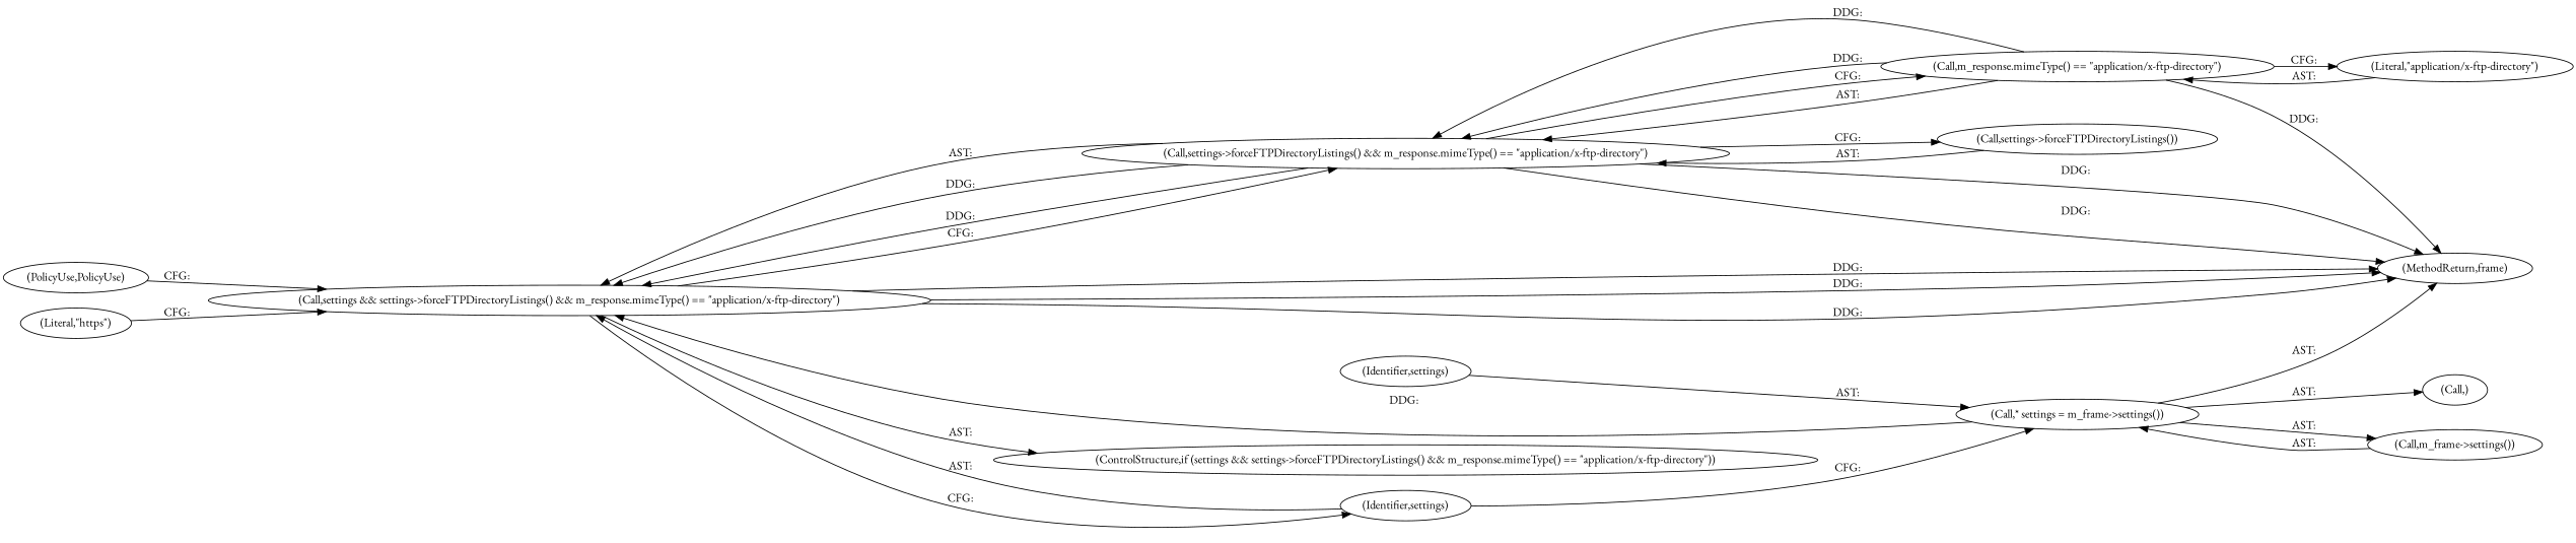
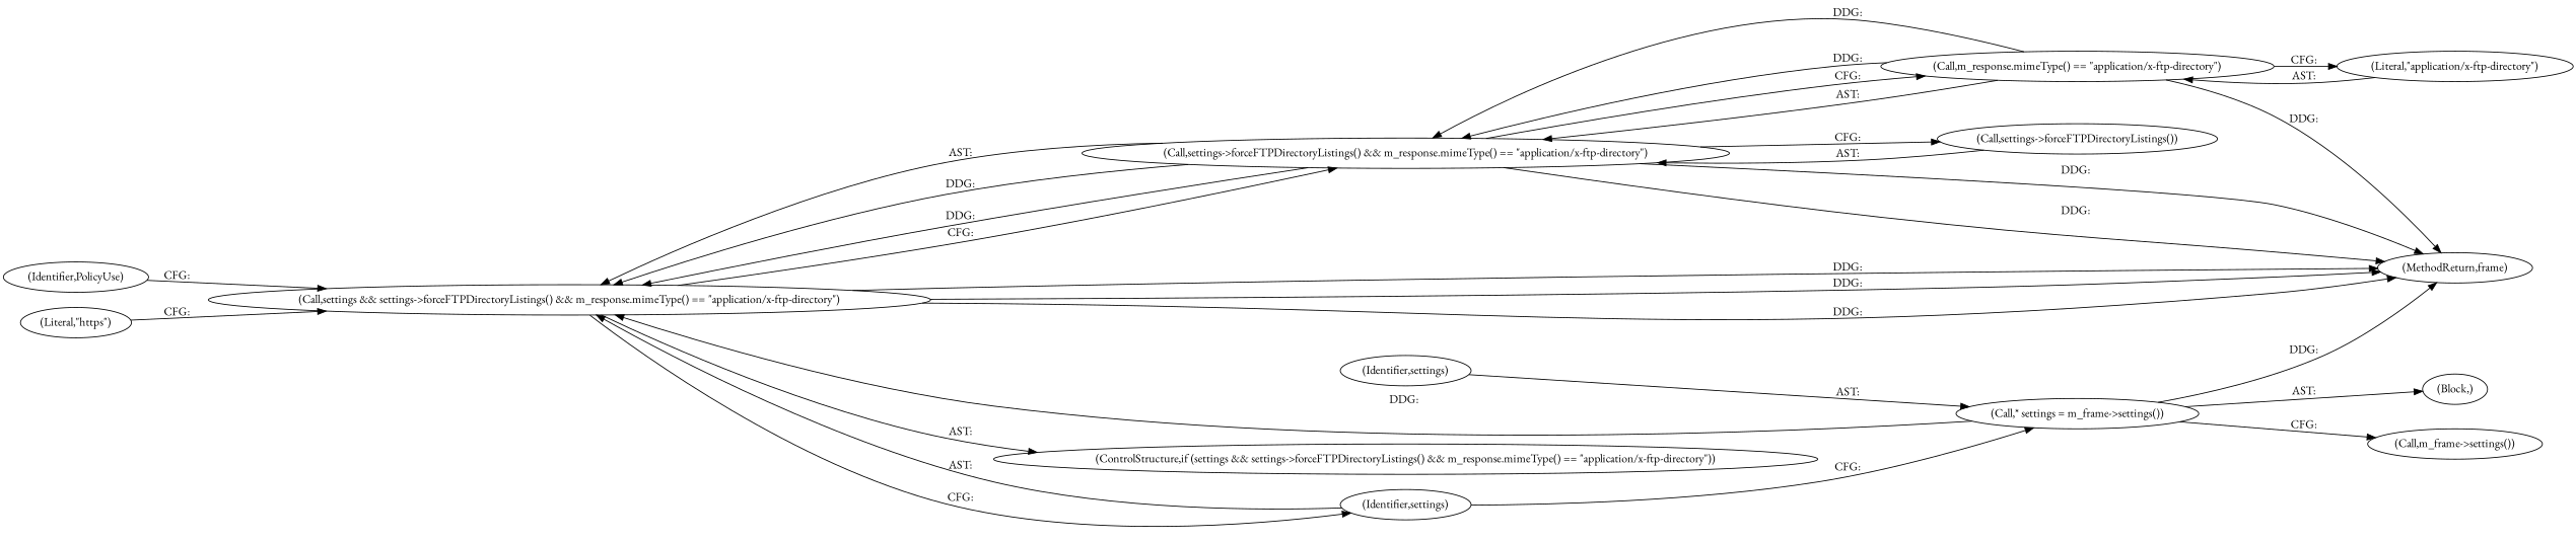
  digraph {
    fontname="EB Garamond"
    rankdir=LR
    node [fontname="EB Garamond"]
    edge [fontname="EB Garamond"]
    n1 [label="(Call,settings && settings->forceFTPDirectoryListings() && m_response.mimeType() == \"application/x-ftp-directory\")"]
    n2 [label="(Call,settings->forceFTPDirectoryListings() && m_response.mimeType() == \"application/x-ftp-directory\")"]
    n3 [label="(MethodReturn,frame)"]
    n4 [label="(Identifier,settings)"]
    n5 [label="(ControlStructure,if (settings && settings->forceFTPDirectoryListings() && m_response.mimeType() == \"application/x-ftp-directory\"))"]
    n6 [label="(Call,m_response.mimeType() == \"application/x-ftp-directory\")"]
    n7 [label="(Call,settings->forceFTPDirectoryListings())"]
    n8 [label="(Call,* settings = m_frame->settings())"]
-   n9 [label="(Call,)"]
+   n9 [label="(Block,)"]
    n10 [label="(Call,m_frame->settings())"]
    n11 [label="(Literal,\"application/x-ftp-directory\")"]
    n12 [label="(Identifier,settings)"]
-   n13 [label="(PolicyUse,PolicyUse)"]
+   n13 [label="(Identifier,PolicyUse)"]
    n14 [label="(Literal,\"https\")"]
    n1 -> n2 [label="CFG: "]
    n1 -> n3 [label="DDG: "]
    n1 -> n3 [label="DDG: "]
    n1 -> n3 [label="DDG: "]
    n1 -> n4 [label="CFG: "]
    n1 -> n5 [label="AST: "]
    n2 -> n1 [label="AST: "]
    n2 -> n1 [label="DDG: "]
    n2 -> n1 [label="DDG: "]
    n2 -> n3 [label="DDG: "]
    n2 -> n3 [label="DDG: "]
    n2 -> n6 [label="CFG: "]
    n2 -> n7 [label="CFG: "]
    n4 -> n1 [label="AST: "]
    n4 -> n8 [label="CFG: "]
    n6 -> n2 [label="AST: "]
    n6 -> n2 [label="DDG: "]
    n6 -> n2 [label="DDG: "]
    n6 -> n3 [label="DDG: "]
    n6 -> n11 [label="CFG: "]
    n7 -> n2 [label="AST: "]
    n8 -> n1 [label="DDG: "]
-   n8 -> n3 [label="AST: "]
+   n8 -> n3 [label="DDG: "]
    n8 -> n9 [label="AST: "]
-   n8 -> n10 [label="AST: "]
-   n10 -> n8 [label="AST: "]
+   n8 -> n10 [label="CFG: "]
    n11 -> n6 [label="AST: "]
    n12 -> n8 [label="AST: "]
    n13 -> n1 [label="CFG: "]
    n14 -> n1 [label="CFG: "]
  }
